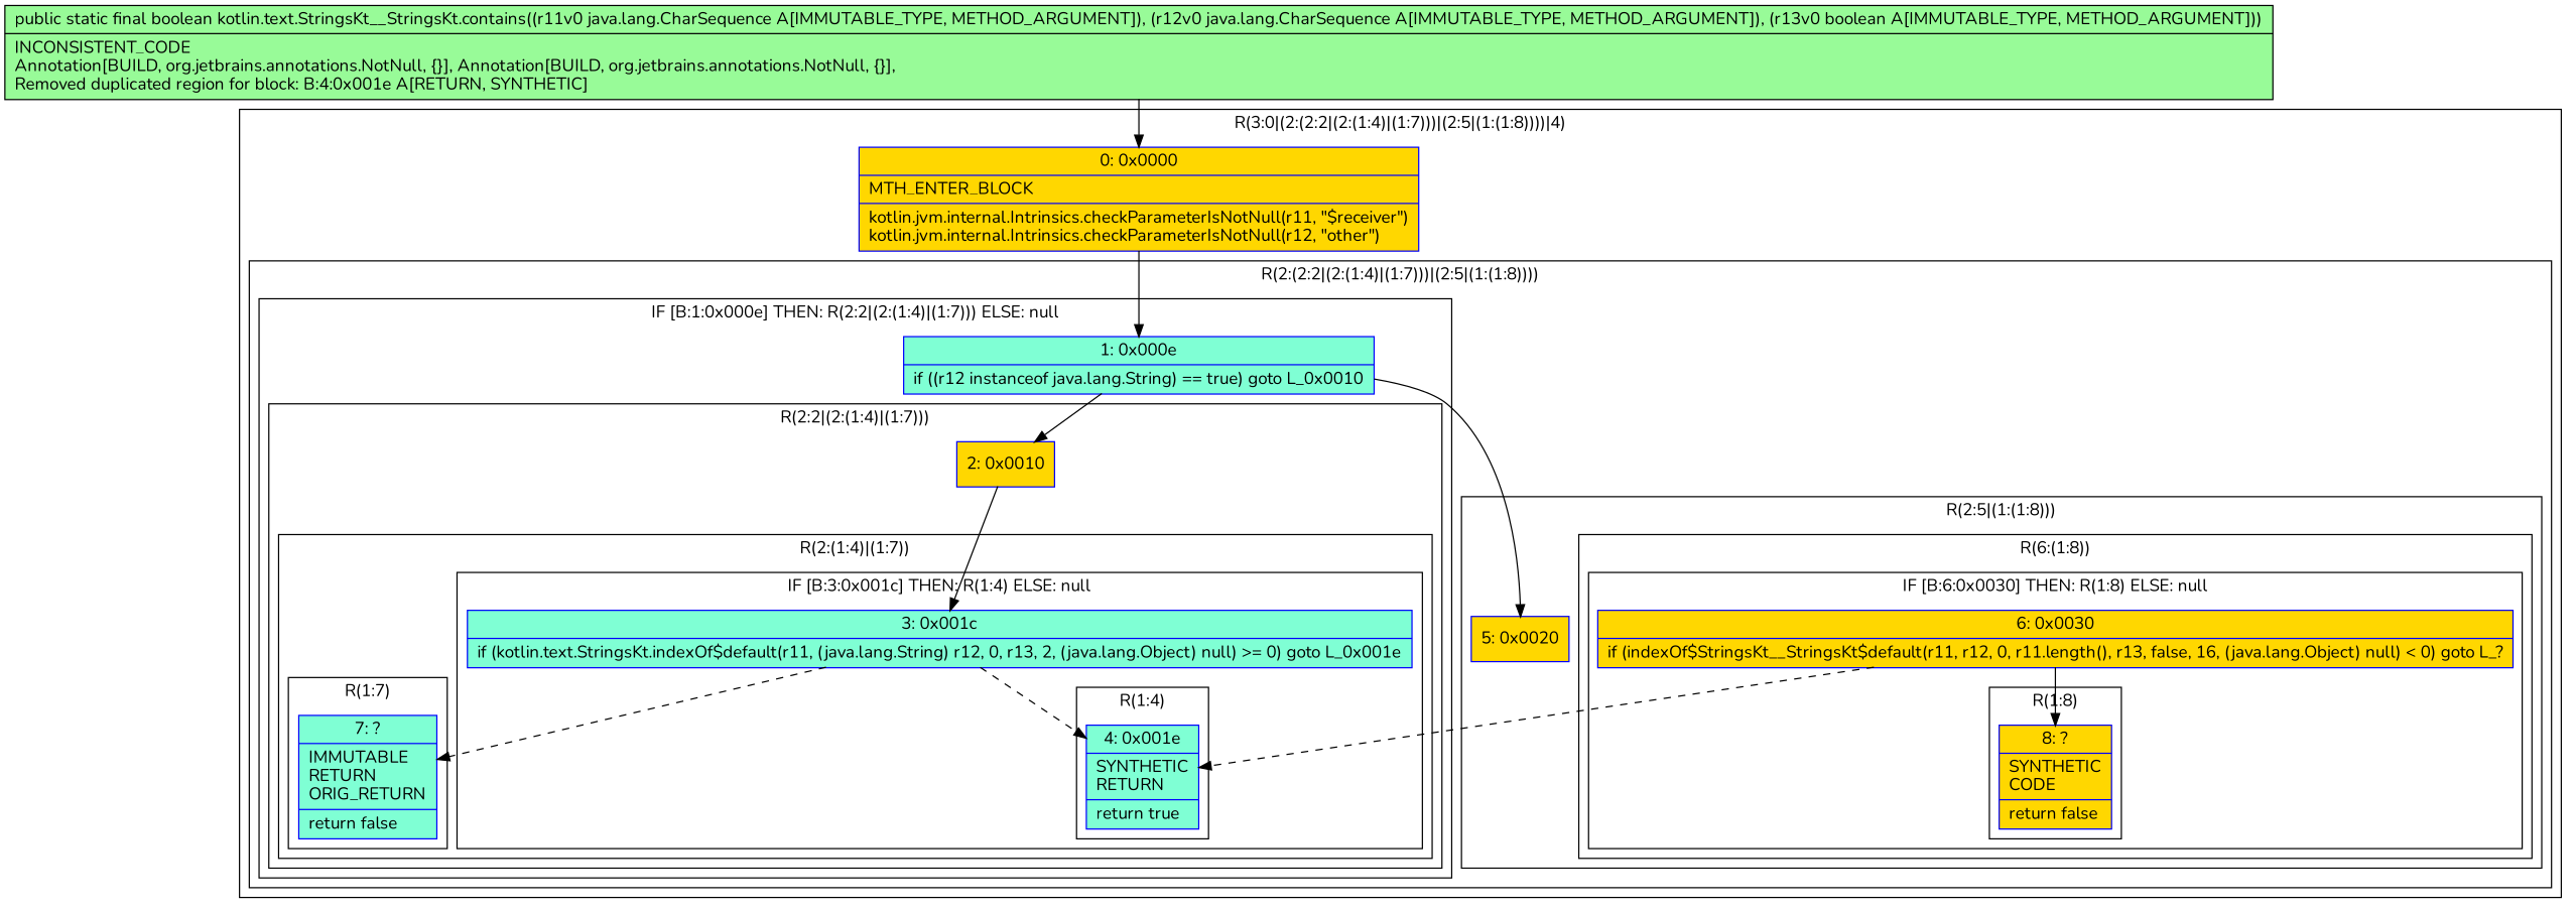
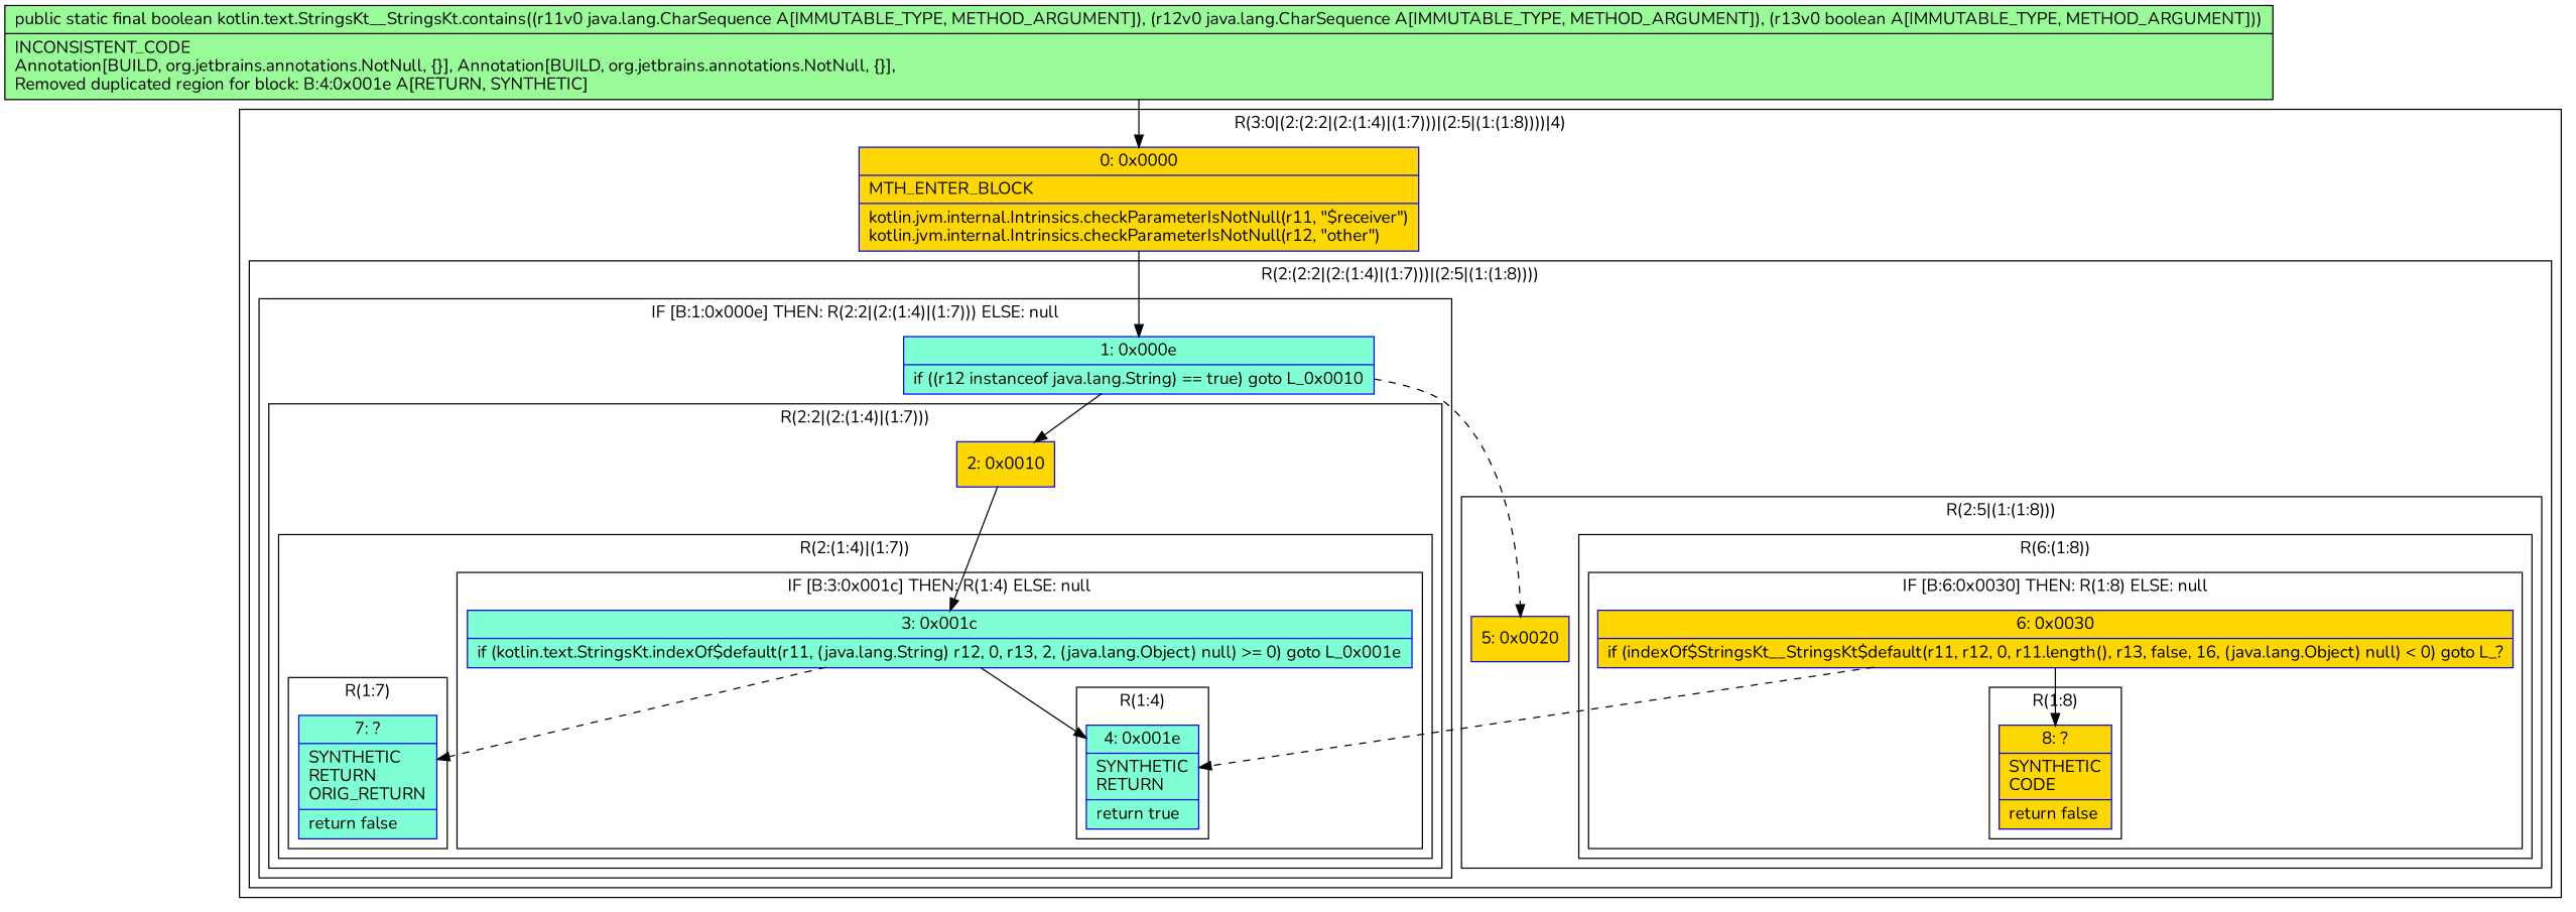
  digraph {
    fontname=Nunito
    node [color=blue fillcolor=gold fontname=Nunito shape=record style=filled]
    edge [fontname=Nunito]
    n1 [fillcolor=aquamarine label="{4\:\ 0x001e|SYNTHETIC\lRETURN\l|return true\l}"]
    n2 [fillcolor=aquamarine label="{3\:\ 0x001c|if (kotlin.text.StringsKt.indexOf$default(r11, (java.lang.String) r12, 0, r13, 2, (java.lang.Object) null) \>= 0) goto L_0x001e\l}"]
-   n3 [fillcolor=aquamarine label="{7\:\ ?|IMMUTABLE\lRETURN\lORIG_RETURN\l|return false\l}"]
+   n3 [fillcolor=aquamarine label="{7\:\ ?|SYNTHETIC\lRETURN\lORIG_RETURN\l|return false\l}"]
    n4 [label="{2\:\ 0x0010}"]
    n5 [fillcolor=aquamarine label="{1\:\ 0x000e|if ((r12 instanceof java.lang.String) == true) goto L_0x0010\l}"]
    n6 [label="{8\:\ ?|SYNTHETIC\lCODE\l|return false\l}"]
    n7 [label="{6\:\ 0x0030|if (indexOf$StringsKt__StringsKt$default(r11, r12, 0, r11.length(), r13, false, 16, (java.lang.Object) null) \< 0) goto L_?\l}"]
    n8 [label="{5\:\ 0x0020}"]
    n9 [label="{0\:\ 0x0000|MTH_ENTER_BLOCK\l|kotlin.jvm.internal.Intrinsics.checkParameterIsNotNull(r11, \"$receiver\")\lkotlin.jvm.internal.Intrinsics.checkParameterIsNotNull(r12, \"other\")\l}"]
    n10 [fillcolor=palegreen label="{public static final boolean kotlin.text.StringsKt__StringsKt.contains((r11v0 java.lang.CharSequence A[IMMUTABLE_TYPE, METHOD_ARGUMENT]), (r12v0 java.lang.CharSequence A[IMMUTABLE_TYPE, METHOD_ARGUMENT]), (r13v0 boolean A[IMMUTABLE_TYPE, METHOD_ARGUMENT]))  | INCONSISTENT_CODE\lAnnotation[BUILD, org.jetbrains.annotations.NotNull, \{\}], Annotation[BUILD, org.jetbrains.annotations.NotNull, \{\}], \lRemoved duplicated region for block: B:4:0x001e A[RETURN, SYNTHETIC]\l}" color=""]
    subgraph cluster_1 {
      label="R(3:0|(2:(2:2|(2:(1:4)|(1:7)))|(2:5|(1:(1:8))))|4)"
      n9
      subgraph cluster_2 {
        label="R(2:(2:2|(2:(1:4)|(1:7)))|(2:5|(1:(1:8))))"
        subgraph cluster_3 {
          label="IF [B:1:0x000e] THEN: R(2:2|(2:(1:4)|(1:7))) ELSE: null"
          n5
          subgraph cluster_4 {
            label="R(2:2|(2:(1:4)|(1:7)))"
            n4
            subgraph cluster_5 {
              label="R(2:(1:4)|(1:7))"
              subgraph cluster_6 {
                label="IF [B:3:0x001c] THEN: R(1:4) ELSE: null"
                n2
                subgraph cluster_7 {
                  label="R(1:4)"
                  n1
                }
              }
              subgraph cluster_8 {
                label="R(1:7)"
                n3
              }
            }
          }
        }
        subgraph cluster_9 {
          label="R(2:5|(1:(1:8)))"
          n8
          subgraph cluster_10 {
            label="R(6:(1:8))"
            subgraph cluster_11 {
              label="IF [B:6:0x0030] THEN: R(1:8) ELSE: null"
              n7
              subgraph cluster_12 {
                label="R(1:8)"
                n6
              }
            }
          }
        }
      }
    }
-   n2 -> n1 [style=dashed]
+   n2 -> n1
    n2 -> n3 [style=dashed]
    n4 -> n2
    n5 -> n4
-   n5 -> n8 [style=solid]
+   n5 -> n8 [style=dashed]
    n7 -> n1 [style=dashed]
    n7 -> n6
    n9 -> n5
    n10 -> n9
  }
